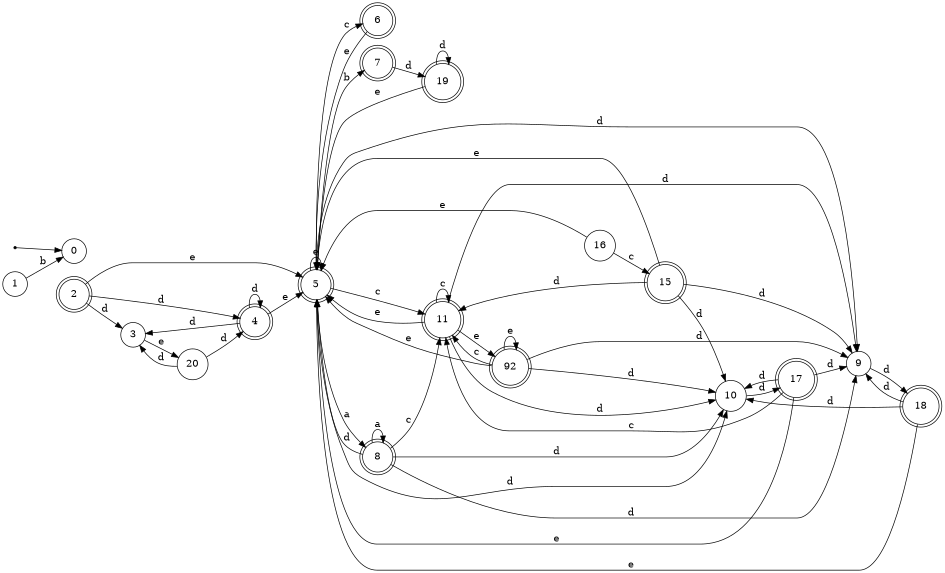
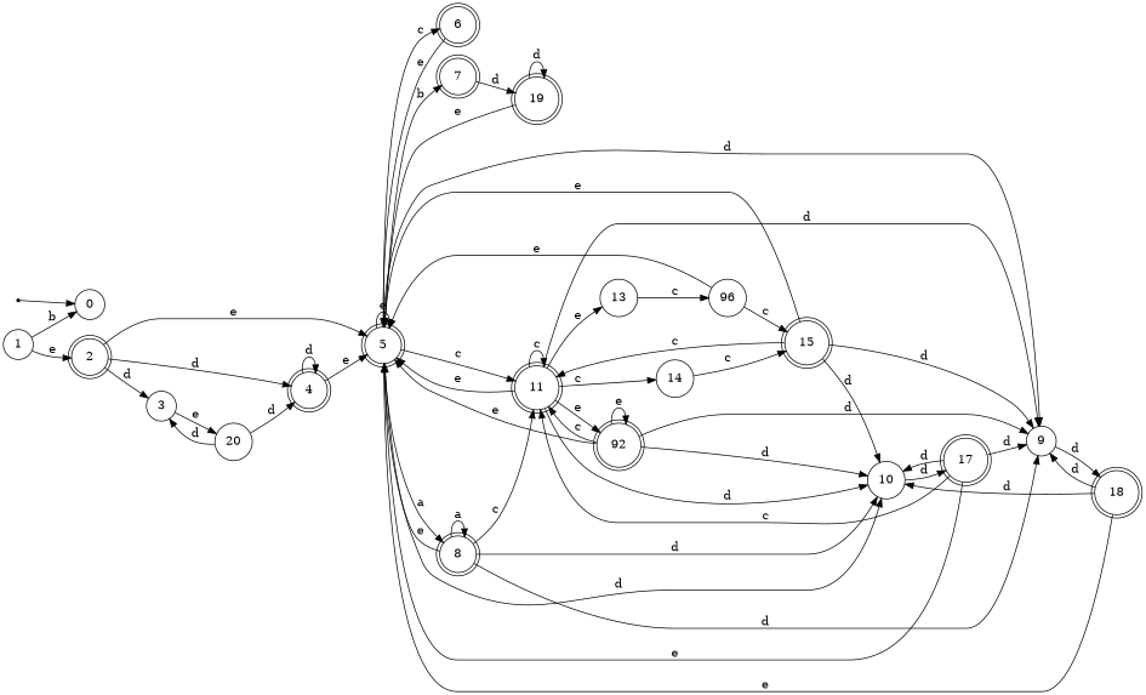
  digraph {
    rankdir=LR
    node [shape=doublecircle]
    dummy0 [shape=point]
    0 [shape=circle]
    1 [shape=circle]
    2
    3 [shape=circle]
    4
    5
    20 [shape=circle]
    6
    7
    8
    9 [shape=circle]
    10 [shape=circle]
    11
    19
    18
    17
    n18 [label=92]
-   16 [shape=circle]
+   13 [shape=circle]
+   14 [shape=circle]
+   16 [shape=circle label=96]
    15
    dummy0 -> 0
    1 -> 0 [label=b]
+   1 -> 2 [label=e]
    2 -> 3 [label=d]
    2 -> 4 [label=d]
    2 -> 5 [label=e]
    3 -> 20 [label=e]
-   4 -> 3 [label=d]
    4 -> 4 [label=d]
    4 -> 5 [label=e]
    5 -> 5 [label=e]
    5 -> 6 [label=c]
    5 -> 7 [label=b]
    5 -> 8 [label=a]
    5 -> 9 [label=d]
    5 -> 10 [label=d]
    5 -> 11 [label=c]
    20 -> 3 [label=d]
    20 -> 4 [label=d]
    6 -> 5 [label=e]
    7 -> 19 [label=d]
-   8 -> 5 [label=d]
+   8 -> 5 [label=e]
    8 -> 8 [label=a]
    8 -> 9 [label=d]
    8 -> 10 [label=d]
    8 -> 11 [label=c]
    9 -> 18 [label=d]
    10 -> 17 [label=d]
    11 -> 5 [label=e]
    11 -> 9 [label=d]
    11 -> 10 [label=d]
    11 -> 11 [label=c]
    11 -> n18 [label=e]
+   11 -> 13 [label=e]
+   11 -> 14 [label=c]
    19 -> 5 [label=e]
    19 -> 19 [label=d]
    18 -> 5 [label=e]
    18 -> 9 [label=d]
    18 -> 10 [label=d]
    17 -> 5 [label=e]
    17 -> 9 [label=d]
    17 -> 10 [label=d]
    17 -> 11 [label=c]
    n18 -> 5 [label=e]
    n18 -> 9 [label=d]
    n18 -> 10 [label=d]
    n18 -> 11 [label=c]
    n18 -> n18 [label=e]
+   13 -> 16 [label=c]
+   14 -> 15 [label=c]
    16 -> 5 [label=e]
    16 -> 15 [label=c]
    15 -> 5 [label=e]
    15 -> 9 [label=d]
    15 -> 10 [label=d]
-   15 -> 11 [label=d]
+   15 -> 11 [label=c]
  }
